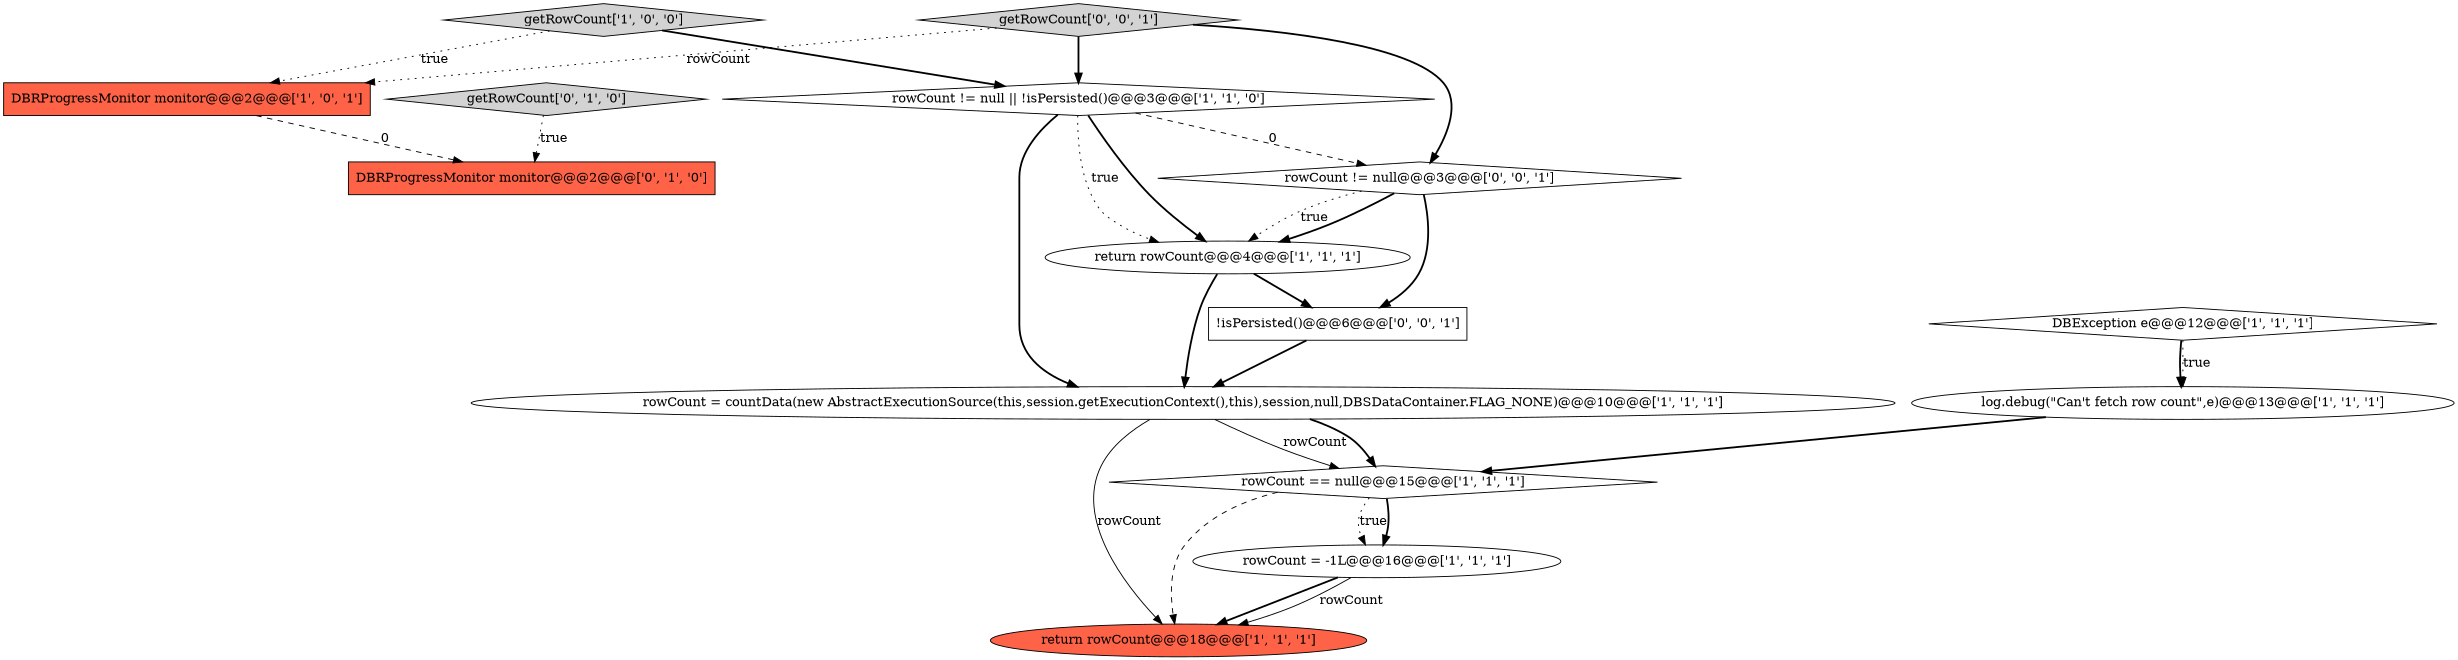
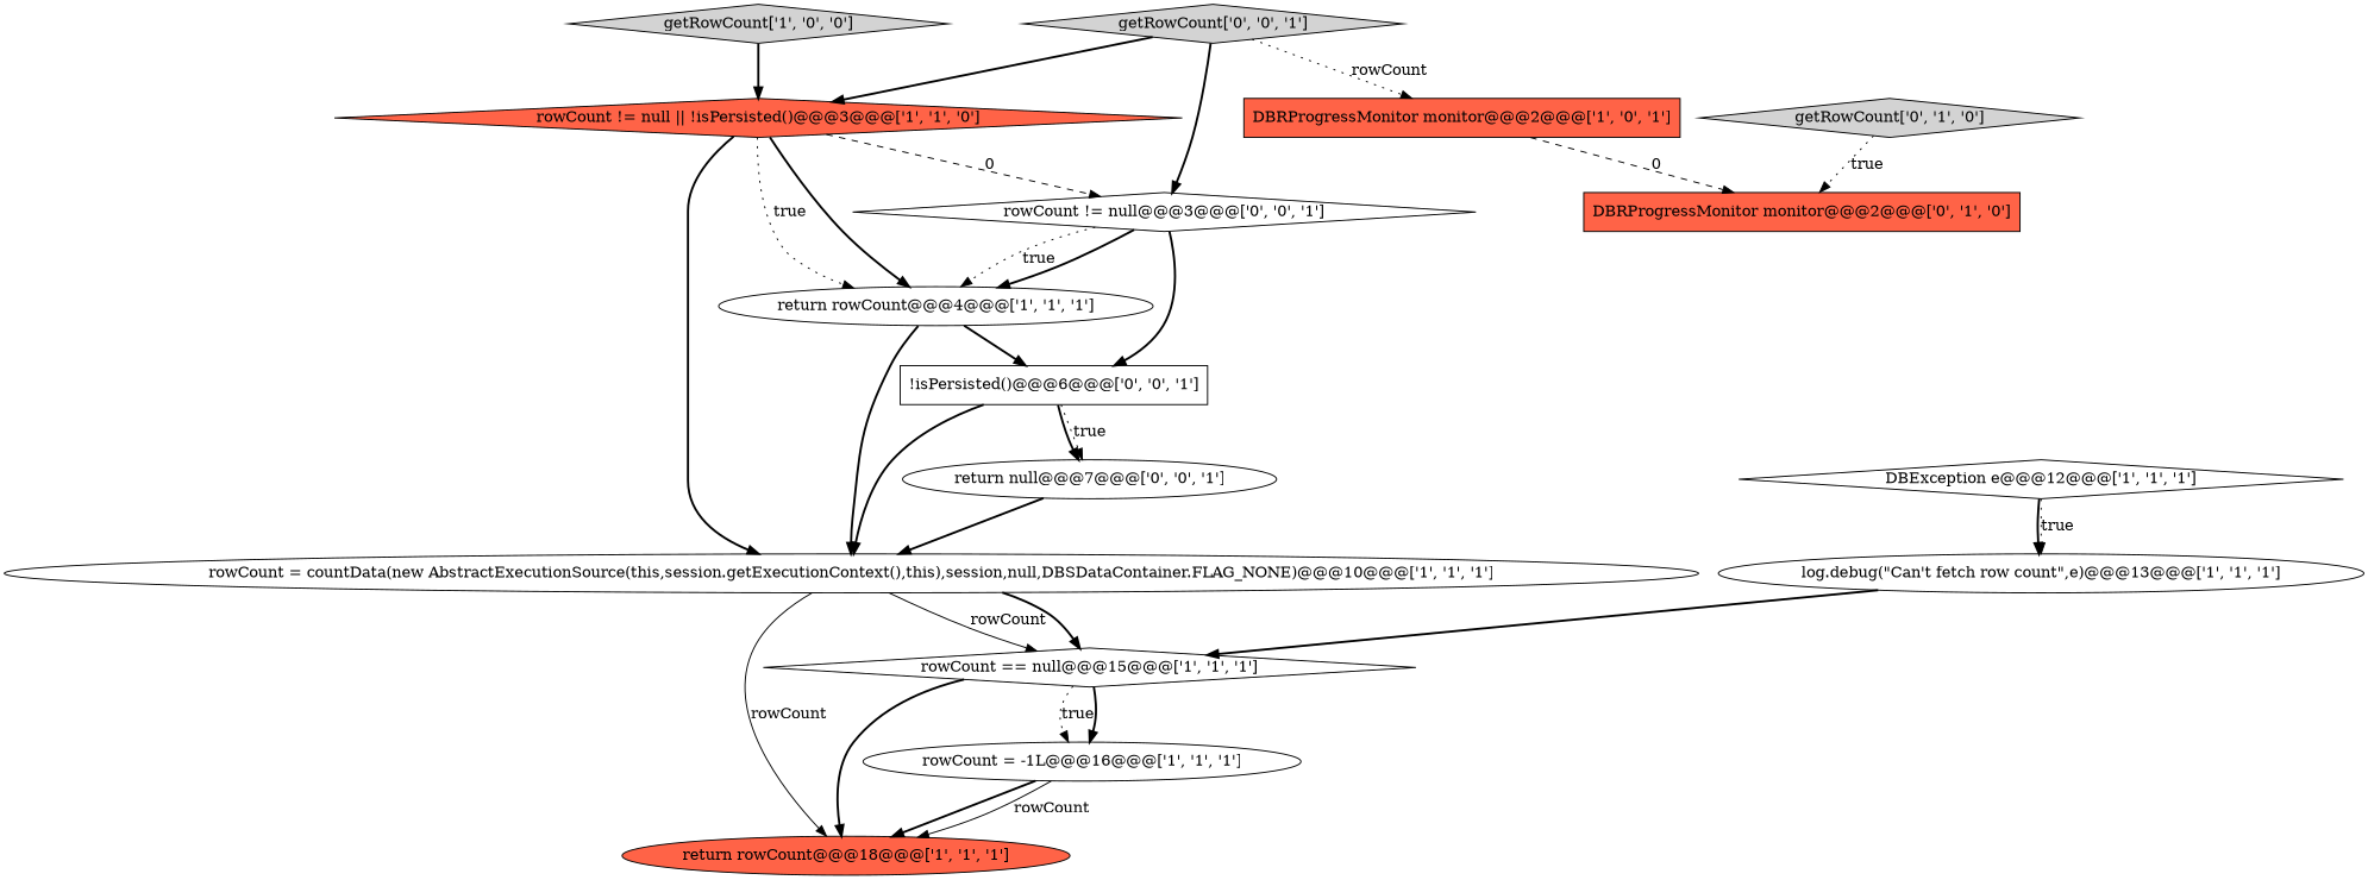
  digraph {
    node [fillcolor=white shape=diamond style=filled]
    edge [style=bold]
    n1 [fillcolor=lightgray label="getRowCount['1', '0', '0']"]
    n2 [fillcolor=tomato label="DBRProgressMonitor monitor@@@2@@@['1', '0', '1']" shape=box]
-   n3 [label="rowCount != null || !isPersisted()@@@3@@@['1', '1', '0']"]
+   n3 [fillcolor=tomato label="rowCount != null || !isPersisted()@@@3@@@['1', '1', '0']"]
    n4 [fillcolor=tomato label="DBRProgressMonitor monitor@@@2@@@['0', '1', '0']" shape=box]
    n5 [label="return rowCount@@@4@@@['1', '1', '1']" shape=ellipse]
    n6 [label="rowCount = countData(new AbstractExecutionSource(this,session.getExecutionContext(),this),session,null,DBSDataContainer.FLAG_NONE)@@@10@@@['1', '1', '1']" shape=ellipse]
    n7 [label="rowCount != null@@@3@@@['0', '0', '1']"]
    n8 [fillcolor=lightgray label="getRowCount['0', '1', '0']"]
    n9 [fillcolor=tomato label="return rowCount@@@18@@@['1', '1', '1']" shape=ellipse]
    n10 [label="!isPersisted()@@@6@@@['0', '0', '1']" shape=box]
+   n11 [label="return null@@@7@@@['0', '0', '1']" shape=ellipse]
    n12 [label="rowCount == null@@@15@@@['1', '1', '1']"]
    n13 [fillcolor=lightgray label="getRowCount['0', '0', '1']"]
    n14 [label="log.debug(\"Can't fetch row count\",e)@@@13@@@['1', '1', '1']" shape=ellipse]
    n15 [label="rowCount = -1L@@@16@@@['1', '1', '1']" shape=ellipse]
    n16 [label="DBException e@@@12@@@['1', '1', '1']"]
-   n1 -> n2 [label=true style=dotted]
    n1 -> n3
    n2 -> n4 [label=0 style=dashed]
    n3 -> n5 [label=true style=dotted]
    n3 -> n5
    n3 -> n6
    n3 -> n7 [label=0 style=dashed]
    n5 -> n6
    n5 -> n10
    n6 -> n9 [label=rowCount style=solid]
    n6 -> n12 [label=rowCount style=solid]
    n6 -> n12
    n7 -> n5 [label=true style=dotted]
    n7 -> n5
    n7 -> n10
    n8 -> n4 [label=true style=dotted]
    n10 -> n6
-   n12 -> n9 [style=dashed]
+   n10 -> n11
+   n10 -> n11 [label=true style=dotted]
+   n11 -> n6
+   n12 -> n9
    n12 -> n15 [label=true style=dotted]
    n12 -> n15
    n13 -> n2 [label=rowCount style=dotted]
    n13 -> n3
    n13 -> n7
    n14 -> n12
    n15 -> n9
    n15 -> n9 [label=rowCount style=solid]
    n16 -> n14
    n16 -> n14 [label=true style=dotted]
  }
